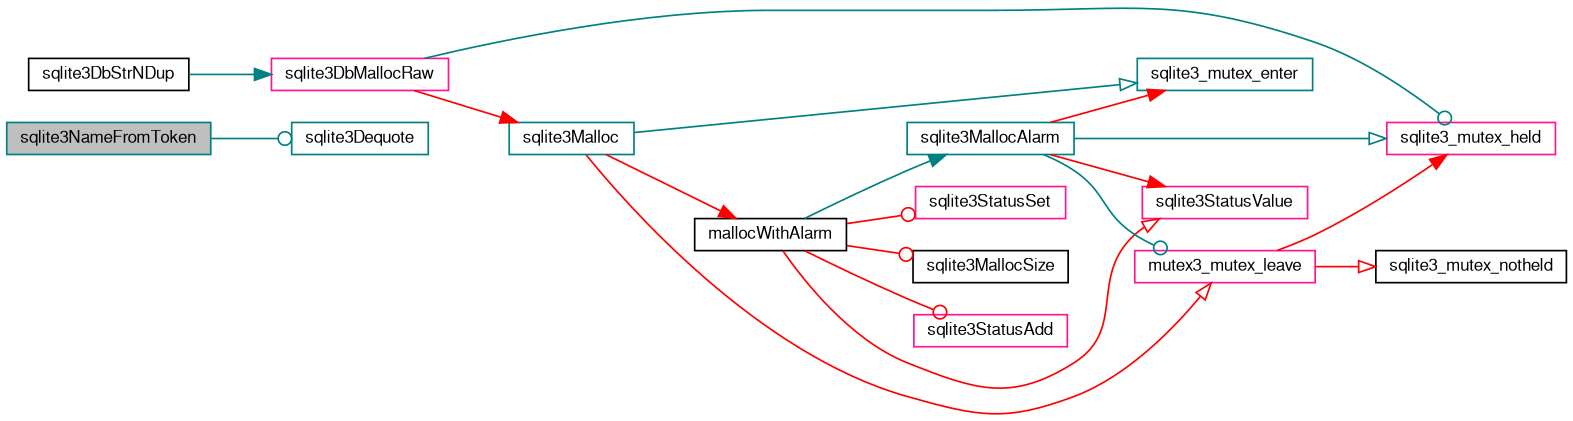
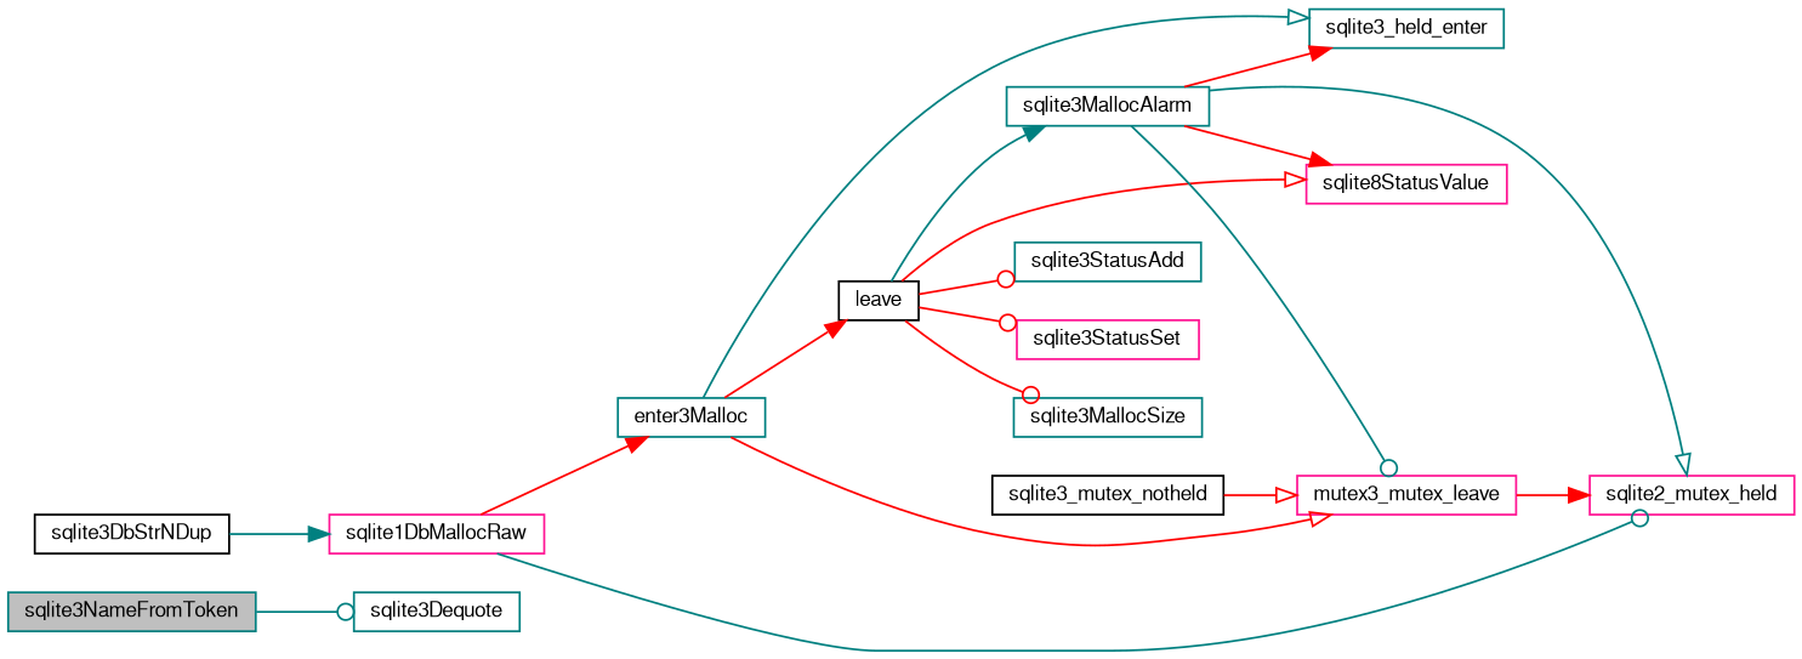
  digraph {
    rankdir=LR
    node [color=teal fillcolor=white fontname=FreeSans fontsize=10 shape=record style=filled]
    edge [arrowhead=normal color=red fontname=FreeSans fontsize=10 labelfontname=FreeSans labelfontsize=10 style=solid]
    n1 [fillcolor=grey75 fontcolor=black height=0.2 label=sqlite3NameFromToken width=0.4]
    n2 [height=0.2 label=sqlite3Dequote width=0.4]
    n3 [color=black height=0.2 label=sqlite3DbStrNDup width=0.4]
-   n4 [color=deeppink height=0.2 label=sqlite3DbMallocRaw width=0.4]
-   n5 [color=deeppink height=0.2 label=sqlite3_mutex_held width=0.4]
-   n6 [height=0.2 label=sqlite3Malloc width=0.4]
-   n7 [height=0.2 label=sqlite3_mutex_enter width=0.4]
-   n8 [color=black height=0.2 label=mallocWithAlarm width=0.4]
+   n4 [color=deeppink height=0.2 label=sqlite1DbMallocRaw width=0.4]
+   n5 [color=deeppink height=0.2 label=sqlite2_mutex_held width=0.4]
+   n6 [height=0.2 label=enter3Malloc width=0.4]
+   n7 [height=0.2 label=sqlite3_held_enter width=0.4]
+   n8 [color=black height=0.2 label=leave width=0.4]
    n9 [color=deeppink height=0.2 label=mutex3_mutex_leave width=0.4]
    n10 [color=deeppink height=0.2 label=sqlite3StatusSet width=0.4]
-   n11 [color=deeppink height=0.2 label=sqlite3StatusValue width=0.4]
+   n11 [color=deeppink height=0.2 label=sqlite8StatusValue width=0.4]
    n12 [height=0.2 label=sqlite3MallocAlarm width=0.4]
-   n13 [color=black height=0.2 label=sqlite3MallocSize width=0.4]
-   n14 [color=deeppink height=0.2 label=sqlite3StatusAdd width=0.4]
+   n13 [height=0.2 label=sqlite3MallocSize width=0.4]
+   n14 [height=0.2 label=sqlite3StatusAdd width=0.4]
    n15 [color=black height=0.2 label=sqlite3_mutex_notheld width=0.4]
    n1 -> n2 [arrowhead=odot color=teal]
    n3 -> n4 [color=teal]
    n4 -> n5 [arrowhead=odot color=teal]
    n4 -> n6
    n6 -> n7 [arrowhead=onormal color=teal]
    n6 -> n8
    n6 -> n9 [arrowhead=onormal]
    n8 -> n10 [arrowhead=odot]
    n8 -> n11 [arrowhead=onormal]
    n8 -> n12 [color=teal]
    n8 -> n13 [arrowhead=odot]
    n8 -> n14 [arrowhead=odot]
    n9 -> n5
-   n9 -> n15 [arrowhead=onormal]
+   n15 -> n9 [arrowhead=onormal]
    n12 -> n5 [arrowhead=onormal color=teal]
    n12 -> n7
    n12 -> n9 [arrowhead=odot color=teal]
    n12 -> n11
  }
